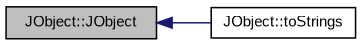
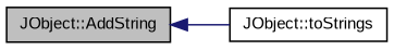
  digraph {
    rankdir=LR
    fontname="Liberation Sans"
    node [color=black fontname="Liberation Sans" fontsize=10 shape=record style=filled]
-   n1 [fillcolor=grey75 fontcolor=black height=0.2 label="JObject::JObject" width=0.4]
+   n1 [fillcolor=grey75 fontcolor=black height=0.2 label="JObject::AddString" width=0.4]
    n2 [fillcolor=white height=0.2 label="JObject::toStrings" width=0.4]
    n1 -> n2 [color=midnightblue dir=back fontname="Liberation Sans" fontsize=10 labelfontname=Helvetica labelfontsize=10 style=solid]
  }
